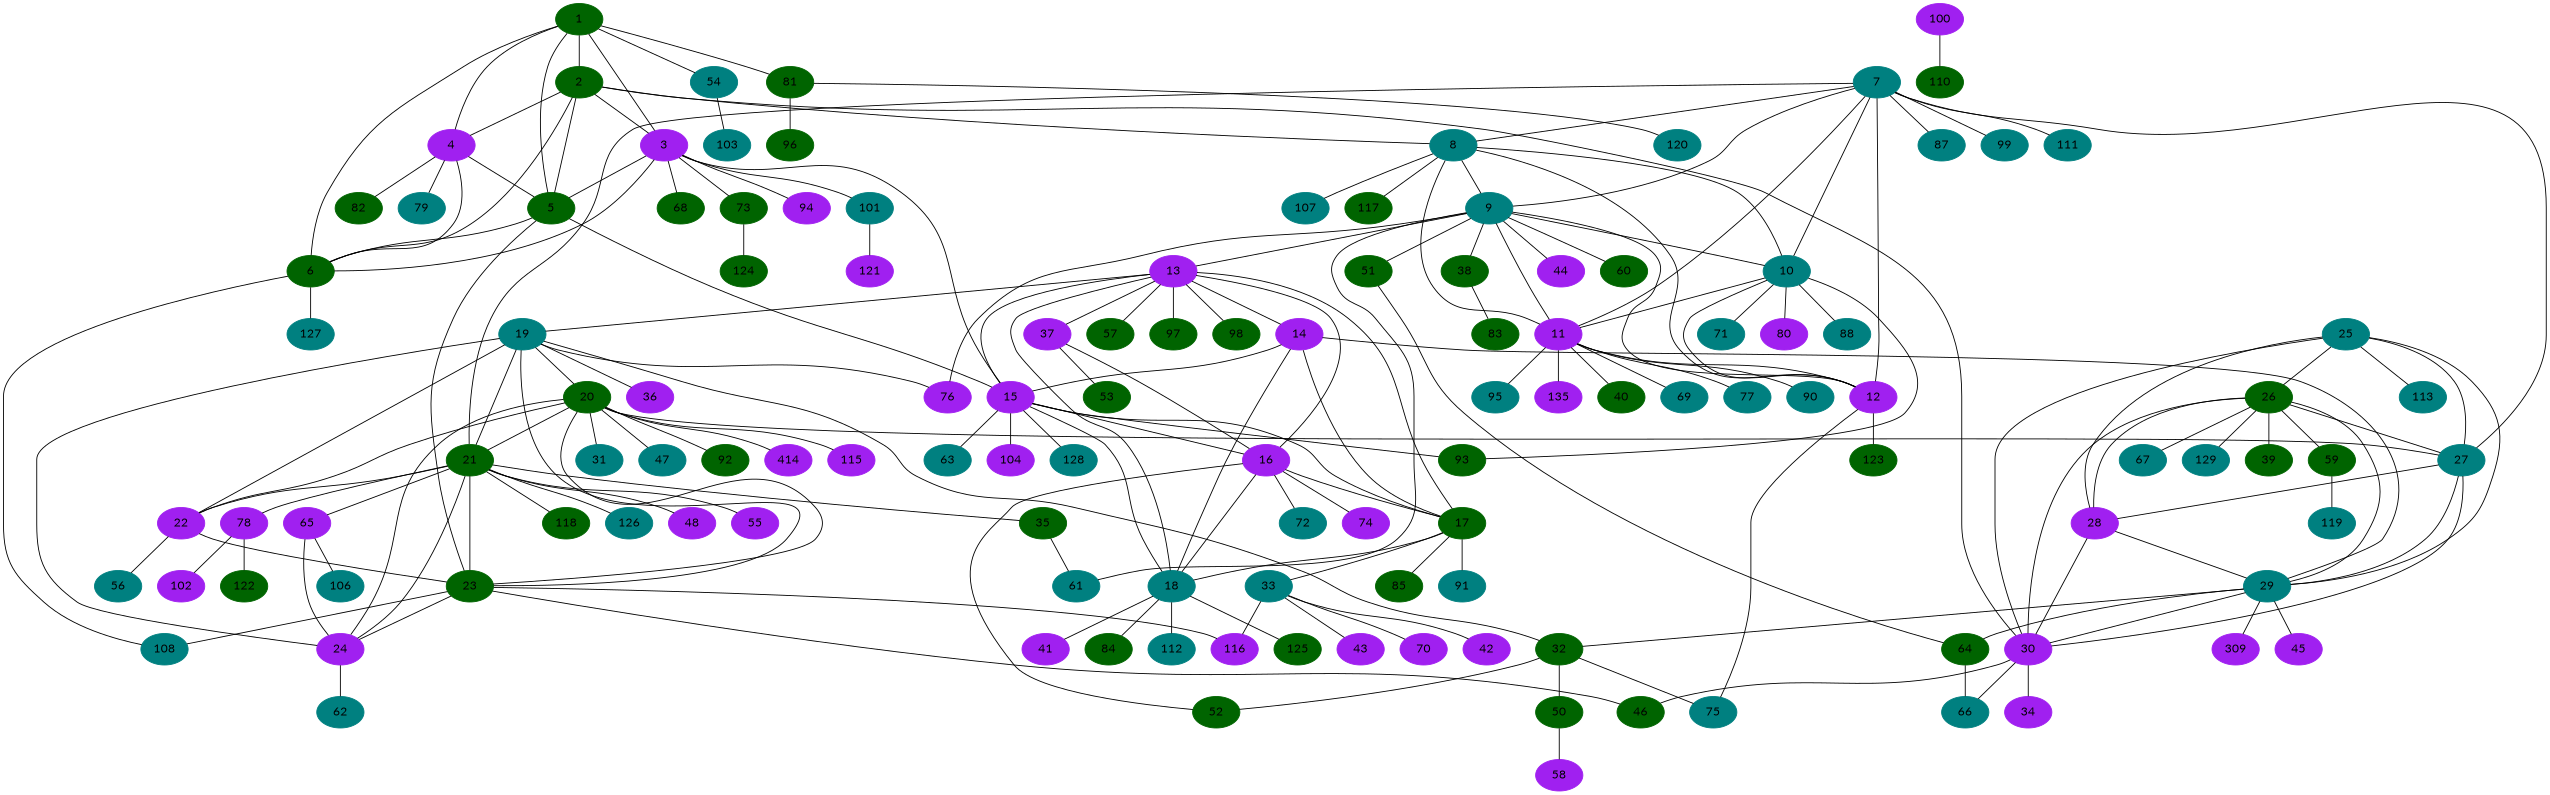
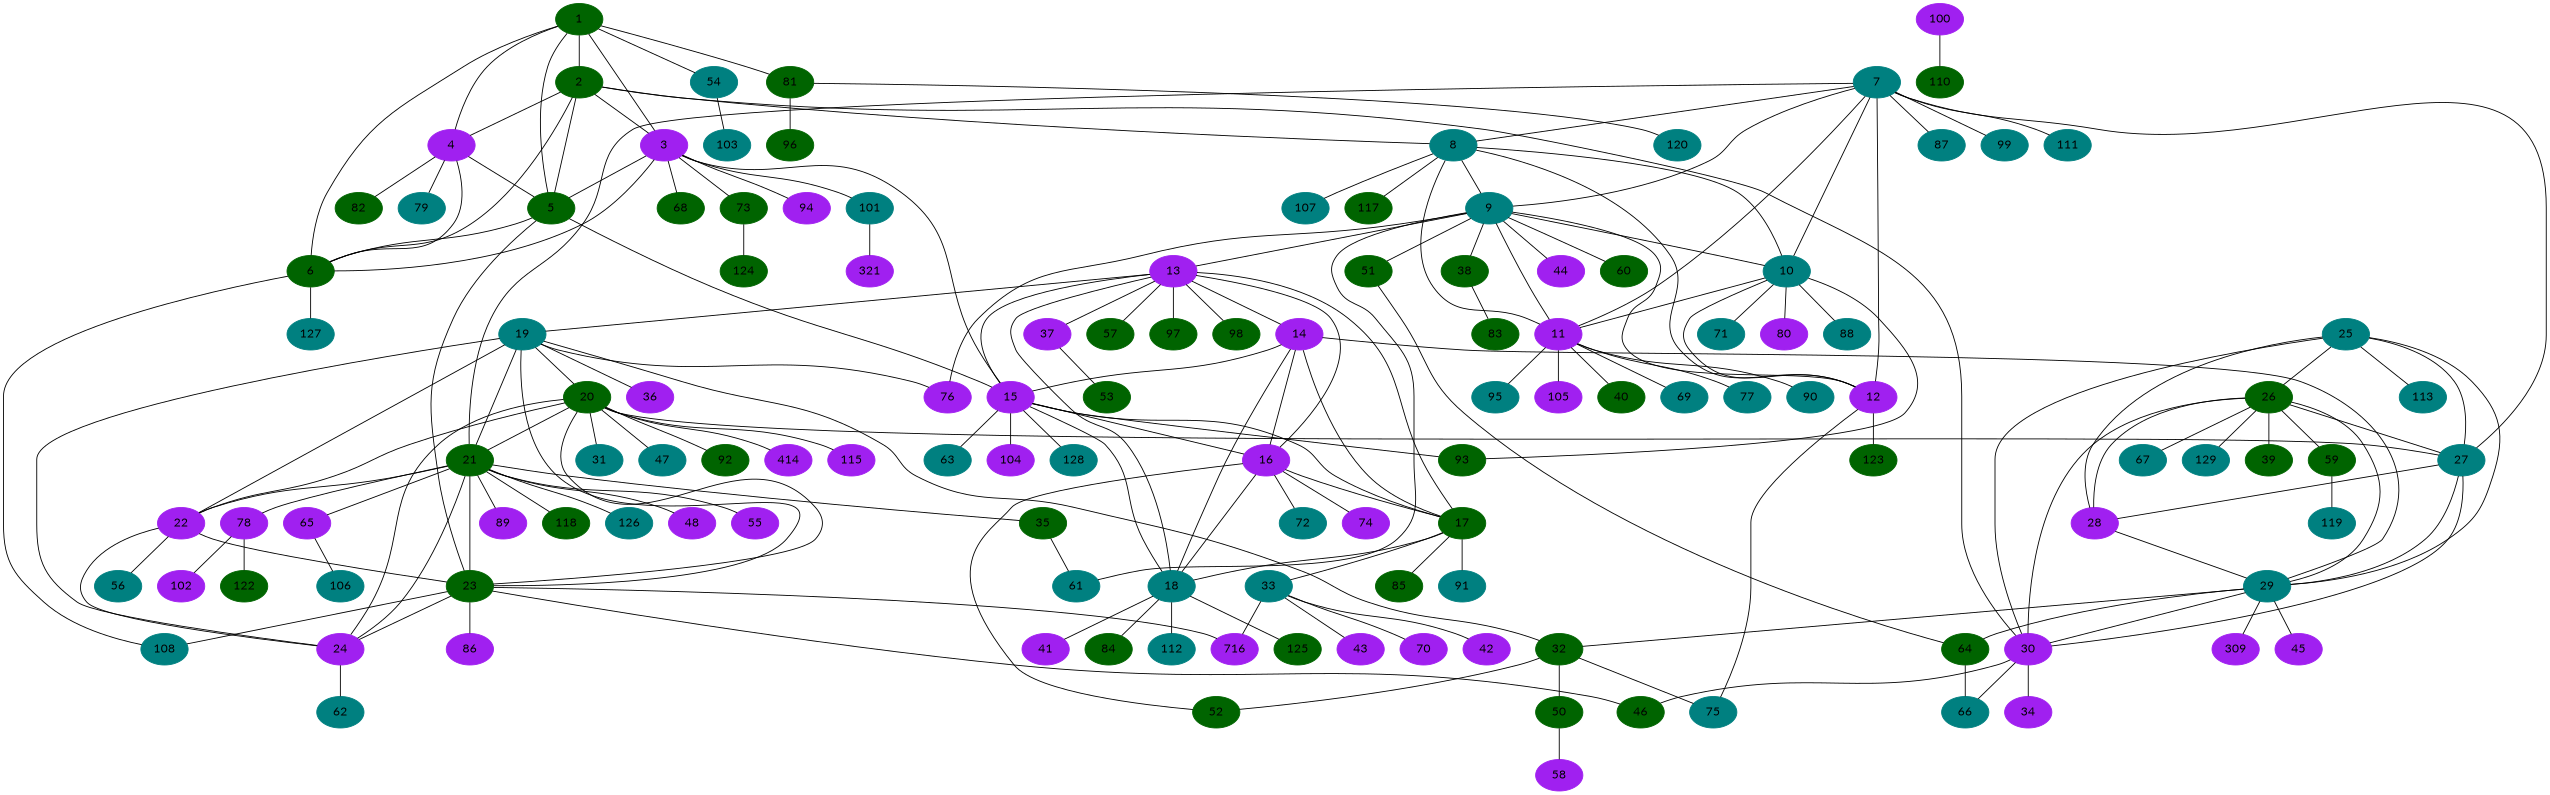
  graph {
    fontname=Lato
    node [color=teal fontname=Lato style=filled]
    edge [fontname=Lato]
    1 [color=darkgreen]
    2 [color=darkgreen]
    3 [color=purple]
    4 [color=purple]
    5 [color=darkgreen]
    6 [color=darkgreen]
    54
    81 [color=darkgreen]
    8
    30 [color=purple]
    68 [color=darkgreen]
    73 [color=darkgreen]
    94 [color=purple]
    101
    15 [color=purple]
    79
    82 [color=darkgreen]
    23 [color=darkgreen]
    108
    127
    103
    96 [color=darkgreen]
    120
    9
    10
    11 [color=purple]
    12 [color=purple]
    107
    117 [color=darkgreen]
    46 [color=darkgreen]
    34 [color=purple]
    66
    124 [color=darkgreen]
-   121 [color=purple]
+   121 [color=purple label=321]
    93 [color=darkgreen]
    16 [color=purple]
    17 [color=darkgreen]
    18
    63
    104 [color=purple]
    128
    24 [color=purple]
-   116 [color=purple]
+   86 [color=purple]
+   116 [color=purple label=716]
    7
    21 [color=darkgreen]
    27
    87
    99
    111
    13 [color=purple]
    38 [color=darkgreen]
    44 [color=purple]
    51 [color=darkgreen]
    60 [color=darkgreen]
    61
    76 [color=purple]
    71
    80 [color=purple]
    88
    40 [color=darkgreen]
    69
    77
    90
    95
-   105 [color=purple label=135]
+   105 [color=purple]
    75
    123 [color=darkgreen]
    22 [color=purple]
    35 [color=darkgreen]
    48 [color=purple]
    55 [color=purple]
    65 [color=purple]
    78 [color=purple]
+   89 [color=purple]
    118 [color=darkgreen]
    126
    29
    28 [color=purple]
    14 [color=purple]
    19
    37 [color=purple]
    57 [color=darkgreen]
    97 [color=darkgreen]
    98 [color=darkgreen]
    83 [color=darkgreen]
    64 [color=darkgreen]
    52 [color=darkgreen]
    72
    74 [color=purple]
    33
    85 [color=darkgreen]
    91
    41 [color=purple]
    84 [color=darkgreen]
    112
    125 [color=darkgreen]
    20 [color=darkgreen]
    32 [color=darkgreen]
    36 [color=purple]
    53 [color=darkgreen]
    45 [color=purple]
    n103 [color=purple label=309]
    100 [color=purple]
    110 [color=darkgreen]
    42 [color=purple]
    43 [color=purple]
    70 [color=purple]
    31
    47
    92 [color=darkgreen]
    n112 [color=purple label=414]
    115 [color=purple]
    56
    62
    50 [color=darkgreen]
    106
    102 [color=purple]
    122 [color=darkgreen]
    25
    26 [color=darkgreen]
    113
    39 [color=darkgreen]
    59 [color=darkgreen]
    67
    129
    119
    58 [color=purple]
    1 -- 2
    1 -- 3
    1 -- 4
    1 -- 5
    1 -- 6
    1 -- 54
    1 -- 81
    2 -- 3
    2 -- 4
    2 -- 5
    2 -- 6
    2 -- 8
    2 -- 30
    3 -- 5
    3 -- 6
    3 -- 68
    3 -- 73
    3 -- 94
    3 -- 101
    3 -- 15
    4 -- 5
    4 -- 6
    4 -- 79
    4 -- 82
    5 -- 6
    5 -- 15
    5 -- 23
    6 -- 108
    6 -- 127
    54 -- 103
    81 -- 96
    81 -- 120
    8 -- 9
    8 -- 10
    8 -- 11
    8 -- 12
    8 -- 107
    8 -- 117
    30 -- 46
    30 -- 34
    30 -- 66
    73 -- 124
    101 -- 121
    15 -- 93
    15 -- 16
    15 -- 17
    15 -- 18
    15 -- 63
    15 -- 104
    15 -- 128
    23 -- 108
    23 -- 46
    23 -- 24
+   23 -- 86
    23 -- 116
    9 -- 10
    9 -- 11
    9 -- 12
    9 -- 13
    9 -- 38
    9 -- 44
    9 -- 51
    9 -- 60
    9 -- 61
    9 -- 76
    10 -- 11
    10 -- 12
    10 -- 93
    10 -- 71
    10 -- 80
    10 -- 88
-   11 -- 12
    11 -- 40
    11 -- 69
    11 -- 77
    11 -- 90
    11 -- 95
    11 -- 105
    12 -- 75
    12 -- 123
    16 -- 17
    16 -- 18
    16 -- 52
    16 -- 72
    16 -- 74
    17 -- 18
    17 -- 33
    17 -- 85
    17 -- 91
    18 -- 41
    18 -- 84
    18 -- 112
    18 -- 125
    24 -- 62
    7 -- 8
    7 -- 9
    7 -- 10
    7 -- 11
    7 -- 12
    7 -- 21
    7 -- 27
    7 -- 87
    7 -- 99
    7 -- 111
    21 -- 23
    21 -- 24
    21 -- 22
    21 -- 35
    21 -- 48
    21 -- 55
    21 -- 65
    21 -- 78
+   21 -- 89
    21 -- 118
    21 -- 126
    27 -- 30
    27 -- 29
    27 -- 28
    13 -- 15
    13 -- 16
    13 -- 17
    13 -- 18
    13 -- 14
    13 -- 19
    13 -- 37
    13 -- 57
    13 -- 97
    13 -- 98
    38 -- 83
    51 -- 64
    22 -- 23
-   65 -- 24
+   22 -- 24
    22 -- 56
    35 -- 61
    65 -- 106
    78 -- 102
    78 -- 122
    29 -- 30
    29 -- 64
    29 -- 32
    29 -- 45
    29 -- n103
-   28 -- 30
    28 -- 29
    14 -- 15
-   37 -- 16
+   14 -- 16
    14 -- 17
    14 -- 18
    14 -- 29
    19 -- 23
    19 -- 24
    19 -- 21
    19 -- 76
    19 -- 22
    19 -- 20
    19 -- 32
    19 -- 36
    37 -- 53
    64 -- 66
    33 -- 116
    33 -- 42
    33 -- 43
    33 -- 70
    20 -- 23
    20 -- 24
    20 -- 21
    20 -- 27
    20 -- 22
    20 -- 31
    20 -- 47
    20 -- 92
    20 -- n112
    20 -- 115
    32 -- 75
    32 -- 52
    32 -- 50
    100 -- 110
    50 -- 58
    25 -- 30
    25 -- 27
    25 -- 29
    25 -- 28
    25 -- 26
    25 -- 113
    26 -- 30
    26 -- 27
    26 -- 29
    26 -- 28
    26 -- 39
    26 -- 59
    26 -- 67
    26 -- 129
    59 -- 119
  }
